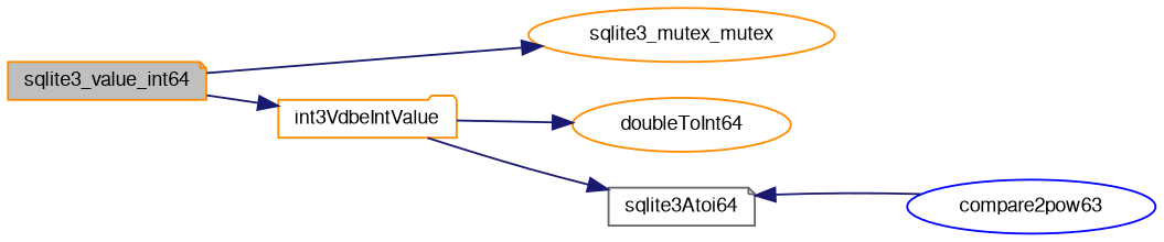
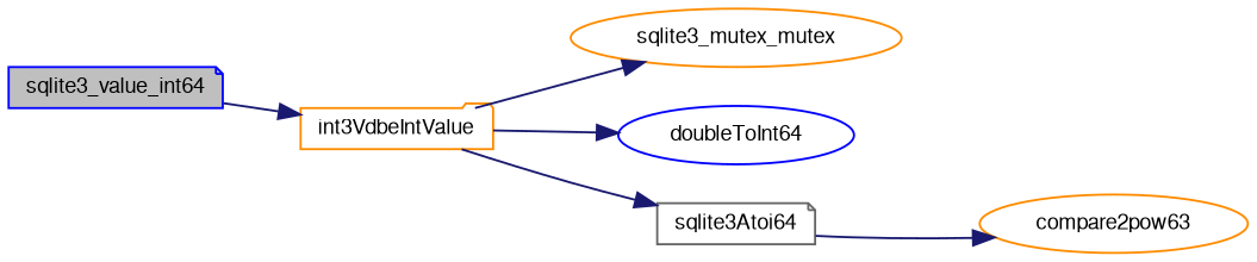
  digraph {
    rankdir=LR
    node [color=blue fillcolor=white fontname=FreeSans fontsize=10 shape=ellipse style=filled]
    edge [color=midnightblue fontname=FreeSans fontsize=10 labelfontname=FreeSans labelfontsize=10 style=solid]
-   n1 [color=darkorange fillcolor=grey75 fontcolor=black height=0.2 label=sqlite3_value_int64 shape=note width=0.4]
+   n1 [fillcolor=grey75 fontcolor=black height=0.2 label=sqlite3_value_int64 shape=note width=0.4]
    n2 [color=darkorange height=0.2 label=int3VdbeIntValue shape=folder width=0.4]
    n3 [color=darkorange height=0.2 label=sqlite3_mutex_mutex width=0.4]
-   n4 [color=darkorange height=0.2 label=doubleToInt64 width=0.4]
+   n4 [height=0.2 label=doubleToInt64 width=0.4]
    n5 [color=gray40 height=0.2 label=sqlite3Atoi64 shape=note width=0.4]
-   n6 [height=0.2 label=compare2pow63 width=0.4]
+   n6 [color=darkorange height=0.2 label=compare2pow63 width=0.4]
    n1 -> n2
-   n1 -> n3
+   n2 -> n3
    n2 -> n4
    n2 -> n5
-   n6 -> n5
+   n5 -> n6
  }
